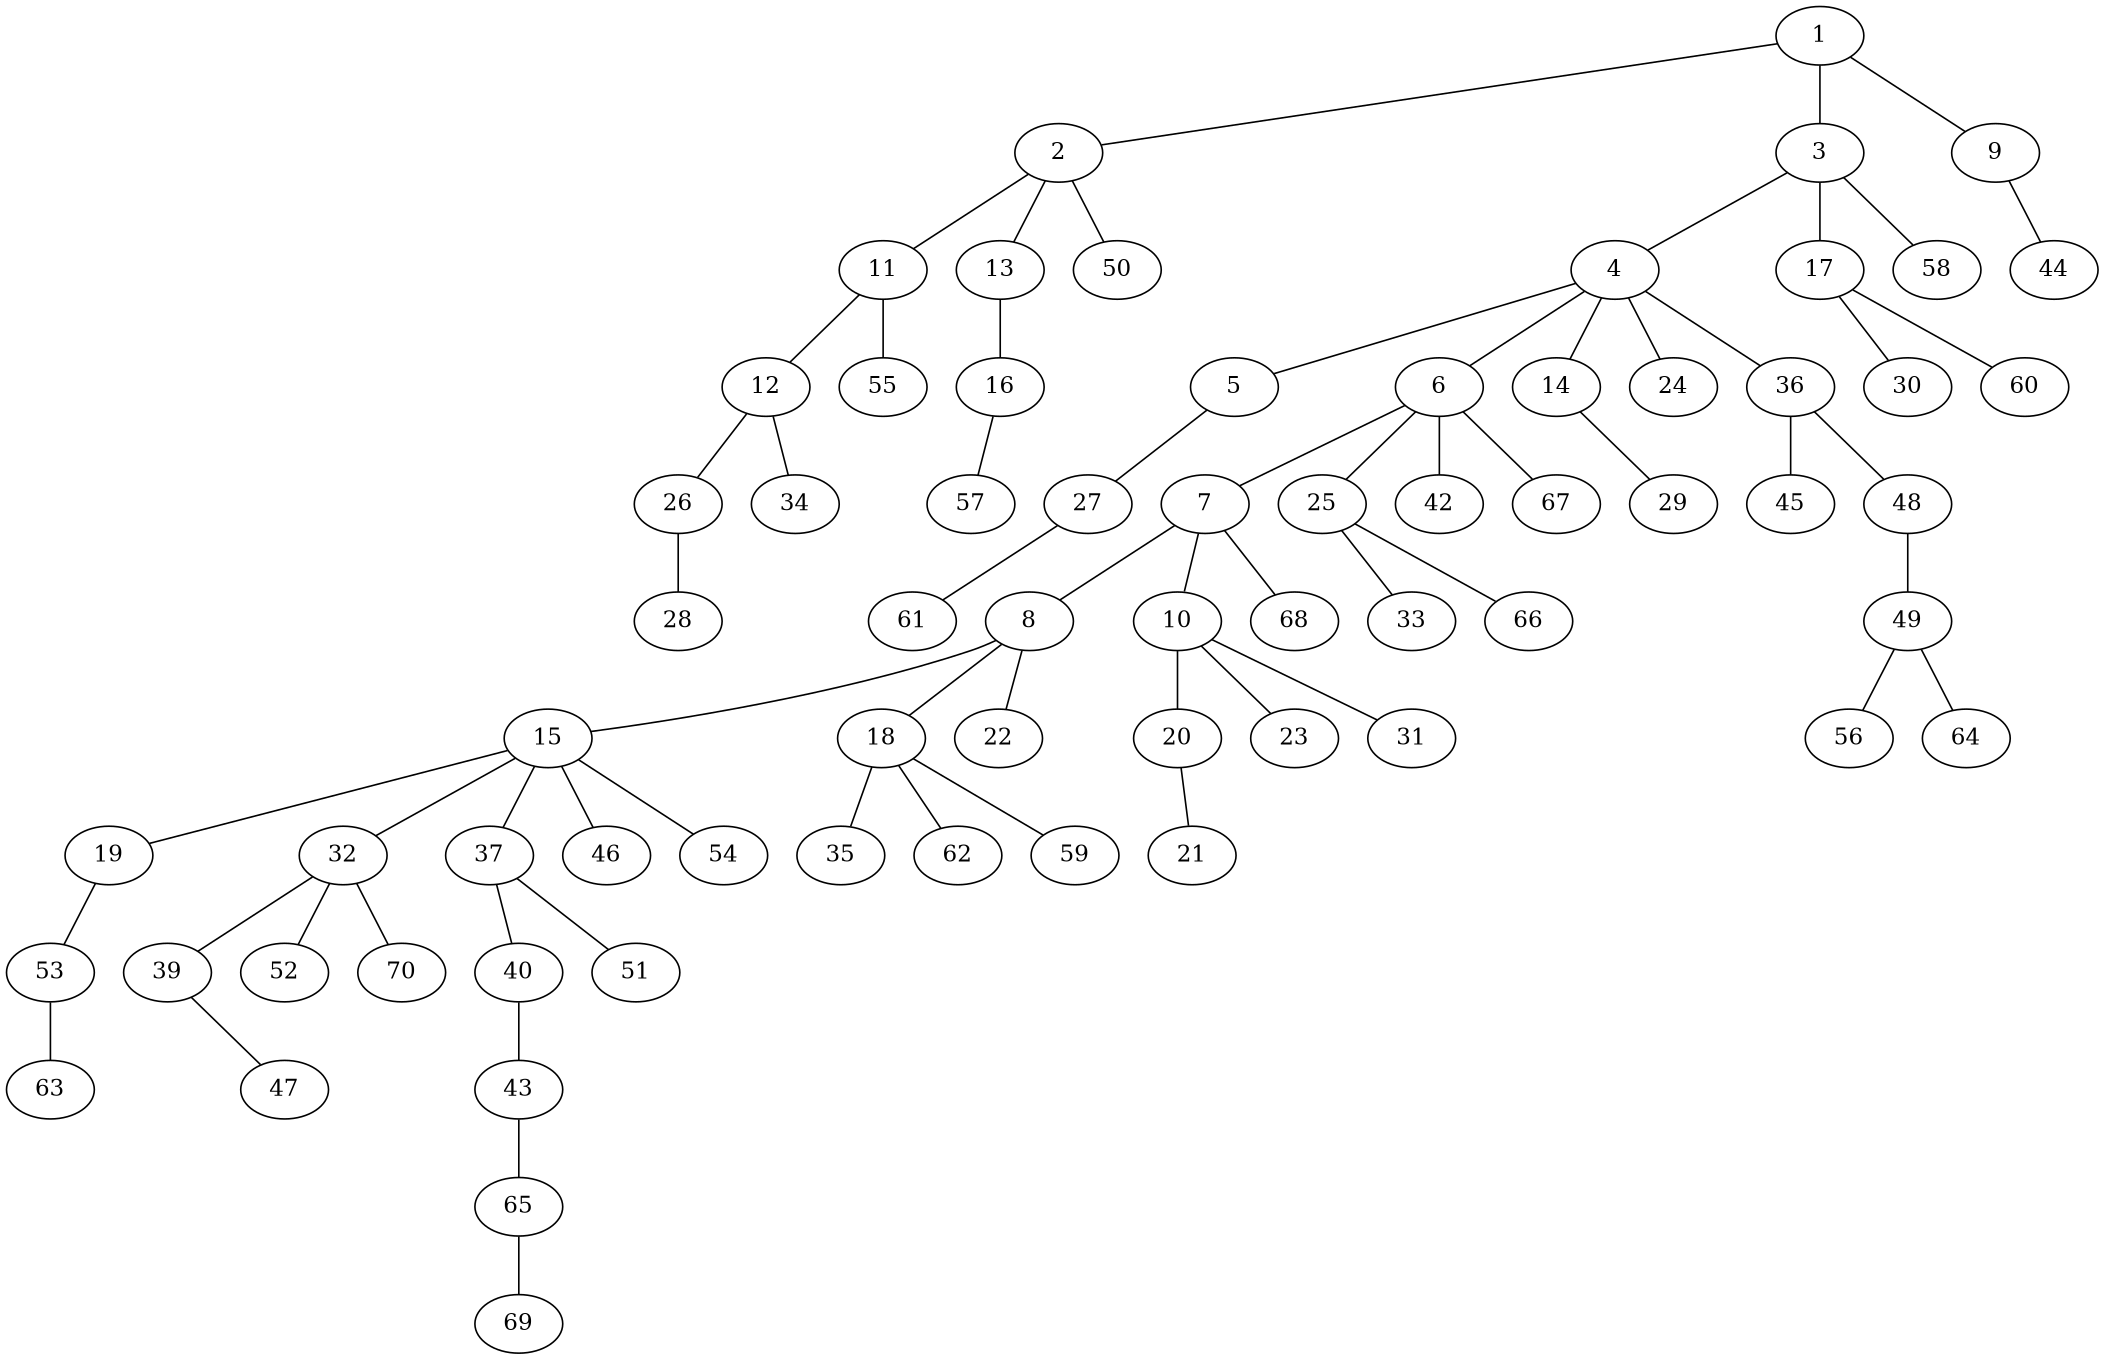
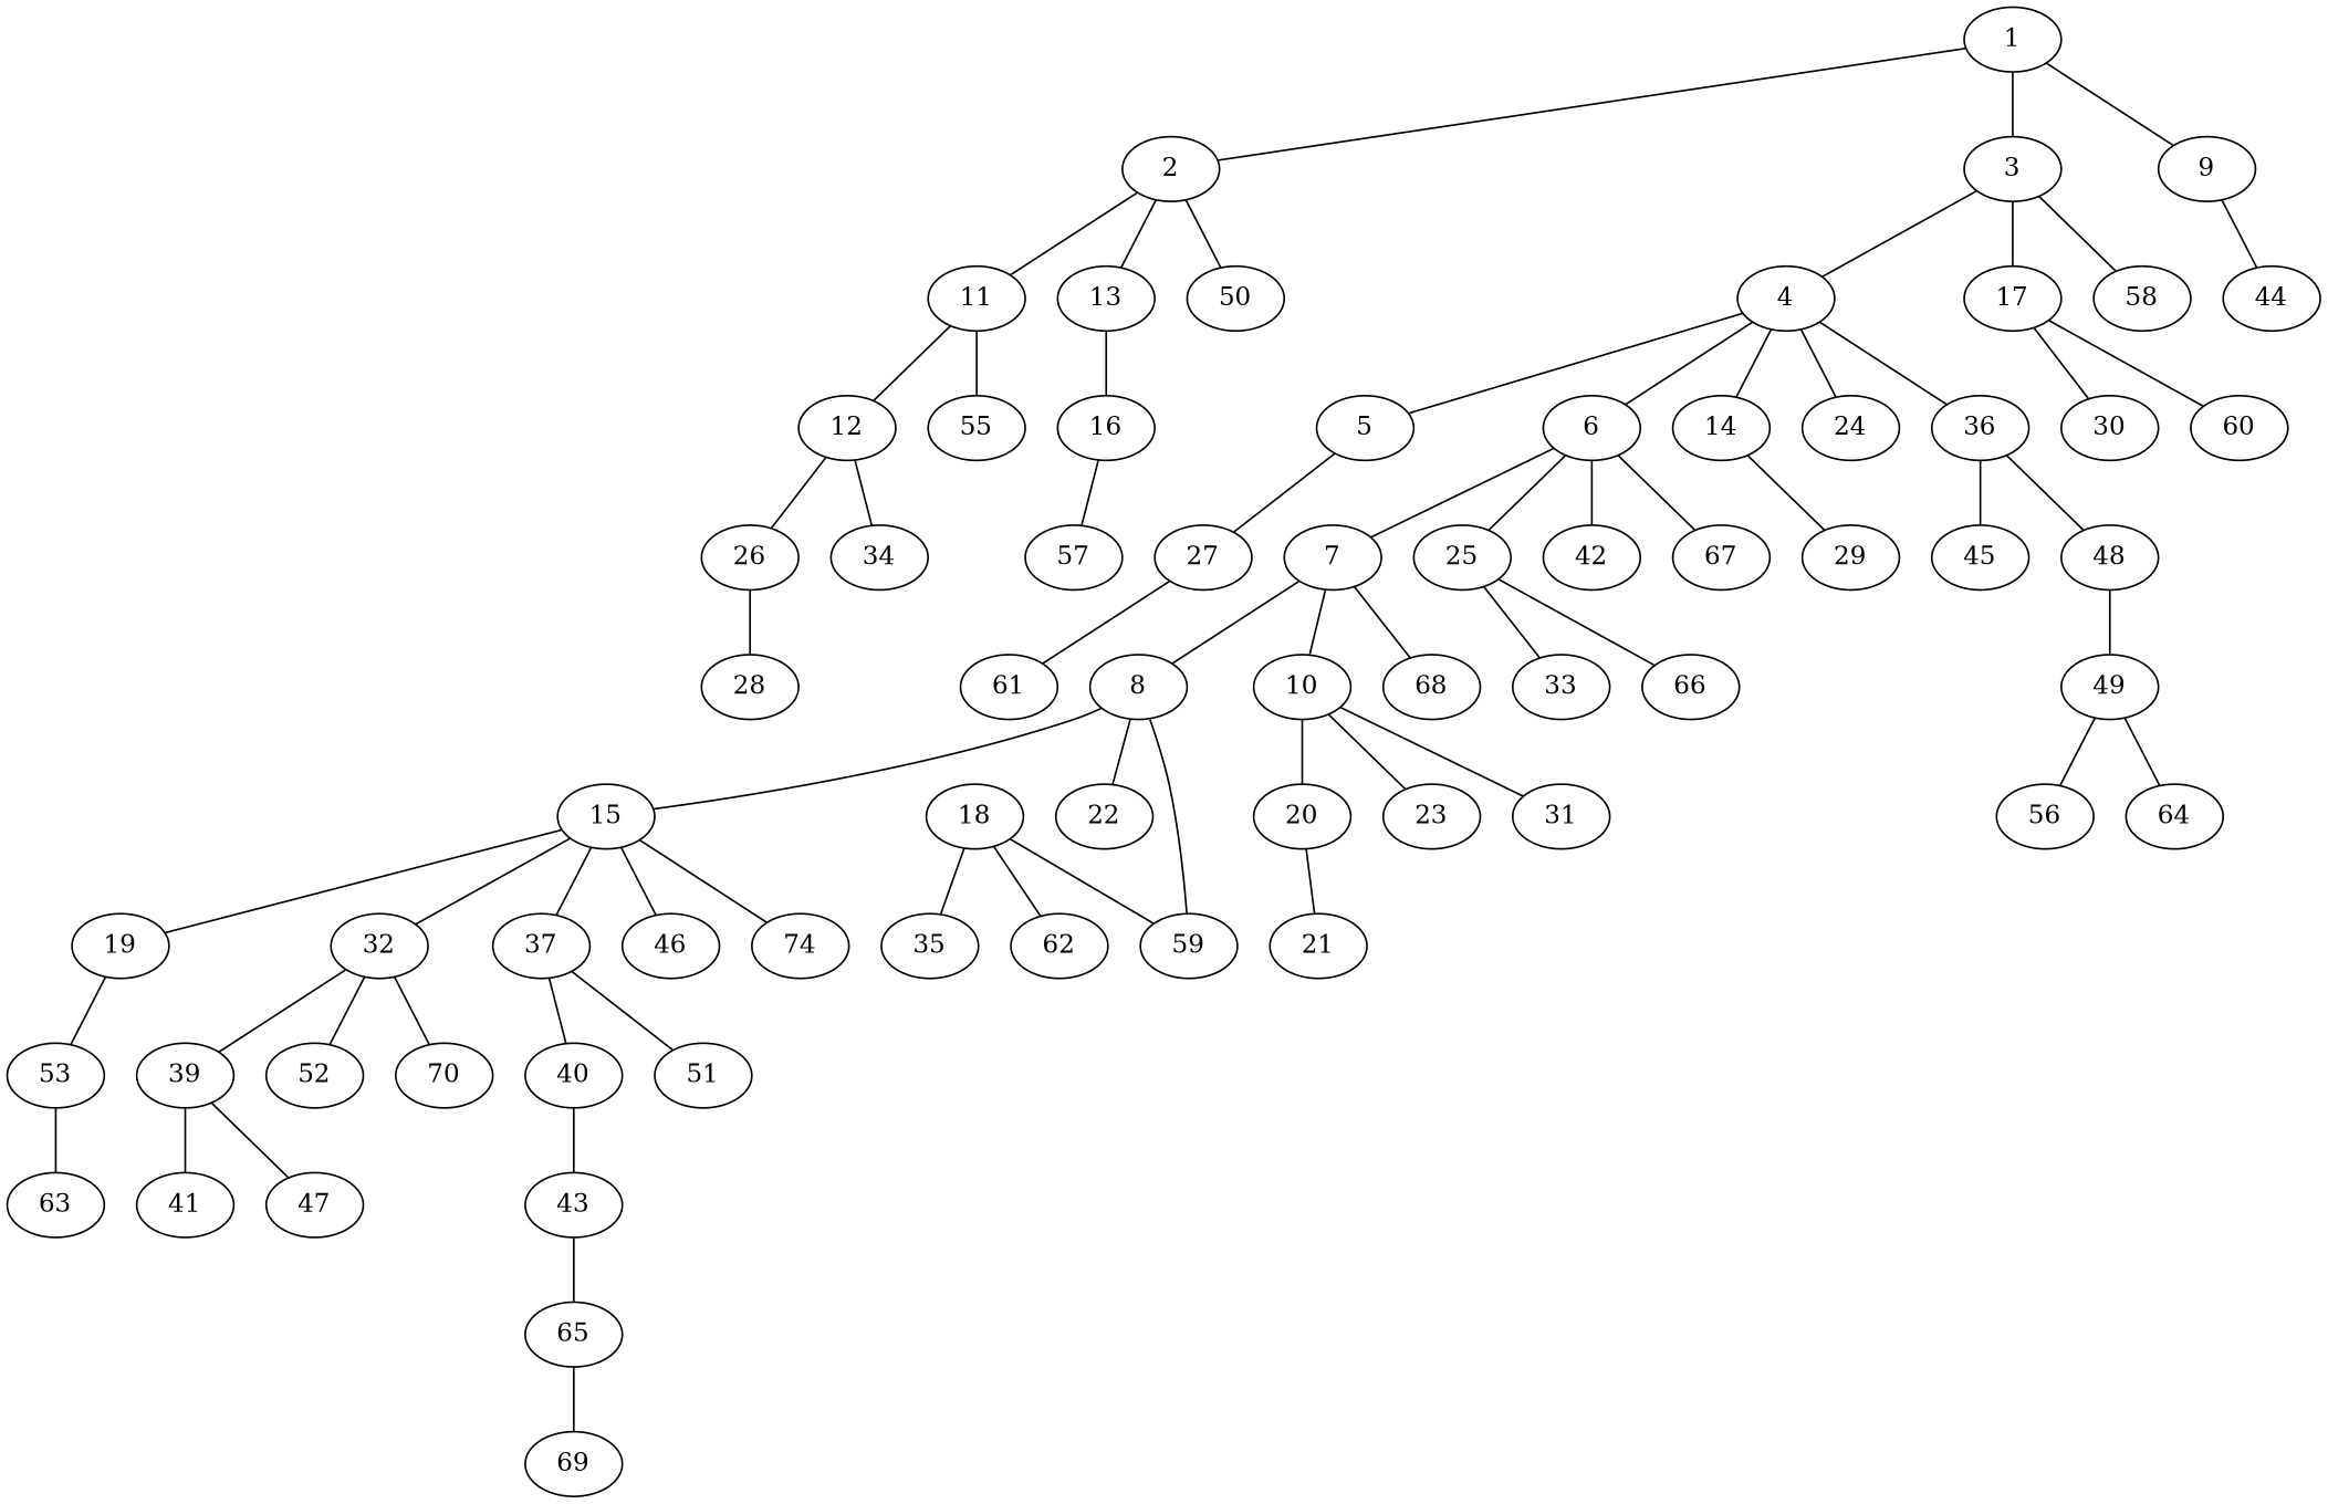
  graph {
    1
    2
    3
    9
    11
    13
    50
    4
    17
    58
    44
    12
    55
    16
    5
    6
    14
    24
    36
    30
    60
    26
    34
    57
    27
    7
    25
    42
    67
    29
    45
    48
    61
    8
    10
    68
    33
    66
    49
    15
    18
    22
    20
    23
    31
    19
    32
    37
    46
-   54
+   54 [label=74]
    35
    59
    62
    21
    53
    39
    52
    70
    40
    51
    28
    63
+   41
    47
    43
    56
    64
    65
    69
    1 -- 2
    1 -- 3
    1 -- 9
    2 -- 11
    2 -- 13
    2 -- 50
    3 -- 4
    3 -- 17
    3 -- 58
    9 -- 44
    11 -- 12
    11 -- 55
    13 -- 16
    4 -- 5
    4 -- 6
    4 -- 14
    4 -- 24
    4 -- 36
    17 -- 30
    17 -- 60
    12 -- 26
    12 -- 34
    16 -- 57
    5 -- 27
    6 -- 7
    6 -- 25
    6 -- 42
    6 -- 67
    14 -- 29
    36 -- 45
    36 -- 48
    26 -- 28
    27 -- 61
    7 -- 8
    7 -- 10
    7 -- 68
    25 -- 33
    25 -- 66
    48 -- 49
    8 -- 15
-   8 -- 18
+   8 -- 59
    8 -- 22
    10 -- 20
    10 -- 23
    10 -- 31
    49 -- 56
    49 -- 64
    15 -- 19
    15 -- 32
    15 -- 37
    15 -- 46
    15 -- 54
    18 -- 35
    18 -- 59
    18 -- 62
    20 -- 21
    19 -- 53
    32 -- 39
    32 -- 52
    32 -- 70
    37 -- 40
    37 -- 51
    53 -- 63
+   39 -- 41
    39 -- 47
    40 -- 43
    43 -- 65
    65 -- 69
  }
